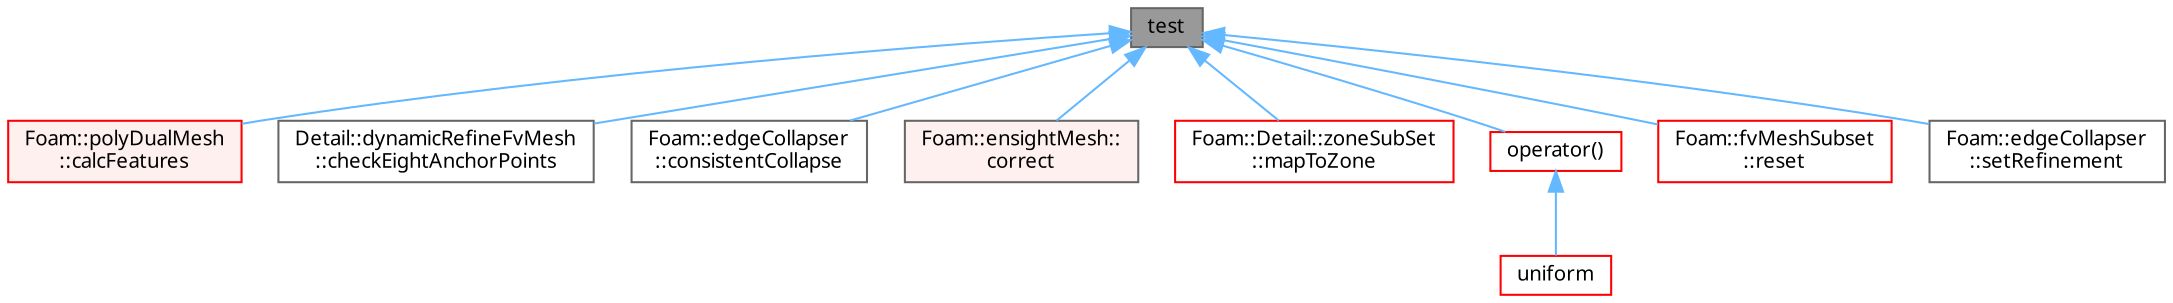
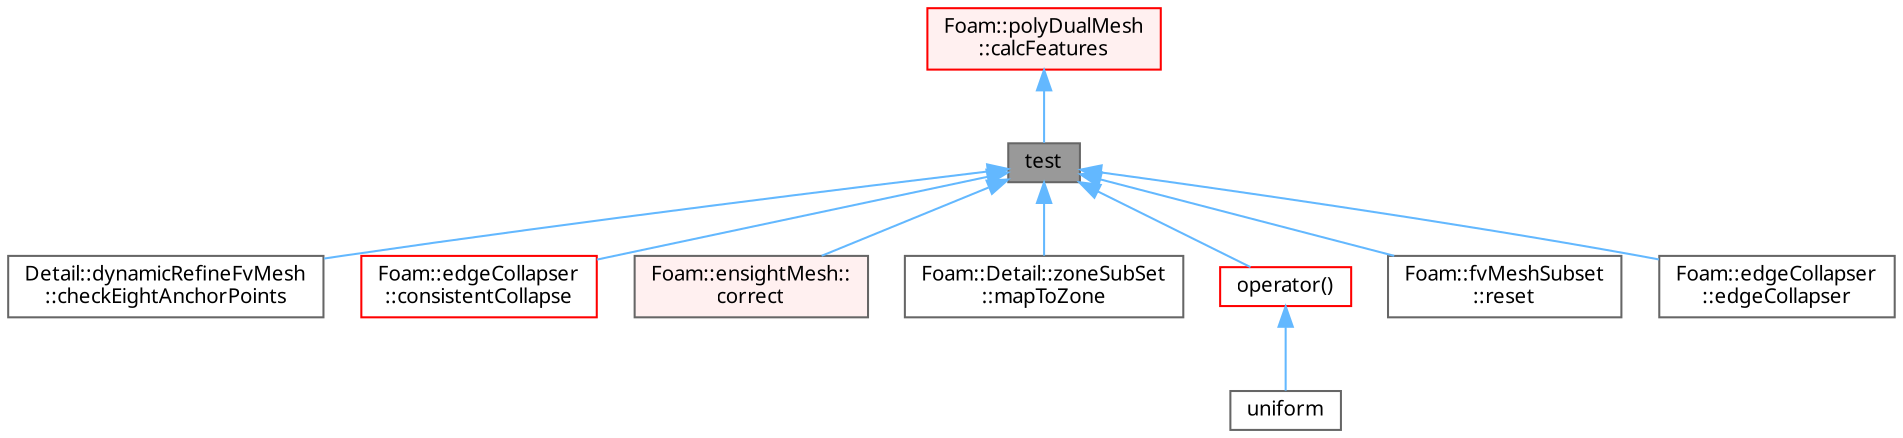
  digraph {
    fontname="Noto Sans"
    rankdir=TB
    node [color=grey40 fillcolor=white fontname="Noto Sans" fontsize=10 shape=box style=filled]
    edge [color=steelblue1 dir=back fontname="Noto Sans" fontsize=10 labelfontname=Helvetica labelfontsize=10 style=solid]
    n1 [color=gray40 fillcolor=grey60 fontcolor=black height=0.2 label=test width=0.4]
    n2 [color=red fillcolor="#FFF0F0" height=0.2 label="Foam::polyDualMesh\l::calcFeatures" width=0.4]
    n3 [height=0.2 label="Detail::dynamicRefineFvMesh\l::checkEightAnchorPoints" width=0.4]
-   n4 [height=0.2 label="Foam::edgeCollapser\l::consistentCollapse" width=0.4]
+   n4 [color=red height=0.2 label="Foam::edgeCollapser\l::consistentCollapse" width=0.4]
    n5 [fillcolor="#FFF0F0" height=0.2 label="Foam::ensightMesh::\lcorrect" width=0.4]
-   n6 [color=red height=0.2 label="Foam::Detail::zoneSubSet\l::mapToZone" width=0.4]
+   n6 [height=0.2 label="Foam::Detail::zoneSubSet\l::mapToZone" width=0.4]
    n7 [color=red height=0.2 label="operator()" width=0.4]
-   n8 [color=red height=0.2 label="Foam::fvMeshSubset\l::reset" width=0.4]
-   n9 [height=0.2 label="Foam::edgeCollapser\l::setRefinement" width=0.4]
-   n10 [color=red height=0.2 label=uniform width=0.4]
-   n1 -> n2
+   n8 [height=0.2 label="Foam::fvMeshSubset\l::reset" width=0.4]
+   n9 [height=0.2 label="Foam::edgeCollapser\l::edgeCollapser" width=0.4]
+   n10 [height=0.2 label=uniform width=0.4]
+   n2 -> n1
    n1 -> n3
    n1 -> n4
    n1 -> n5
    n1 -> n6
    n1 -> n7
    n1 -> n8
    n1 -> n9
    n7 -> n10
  }
